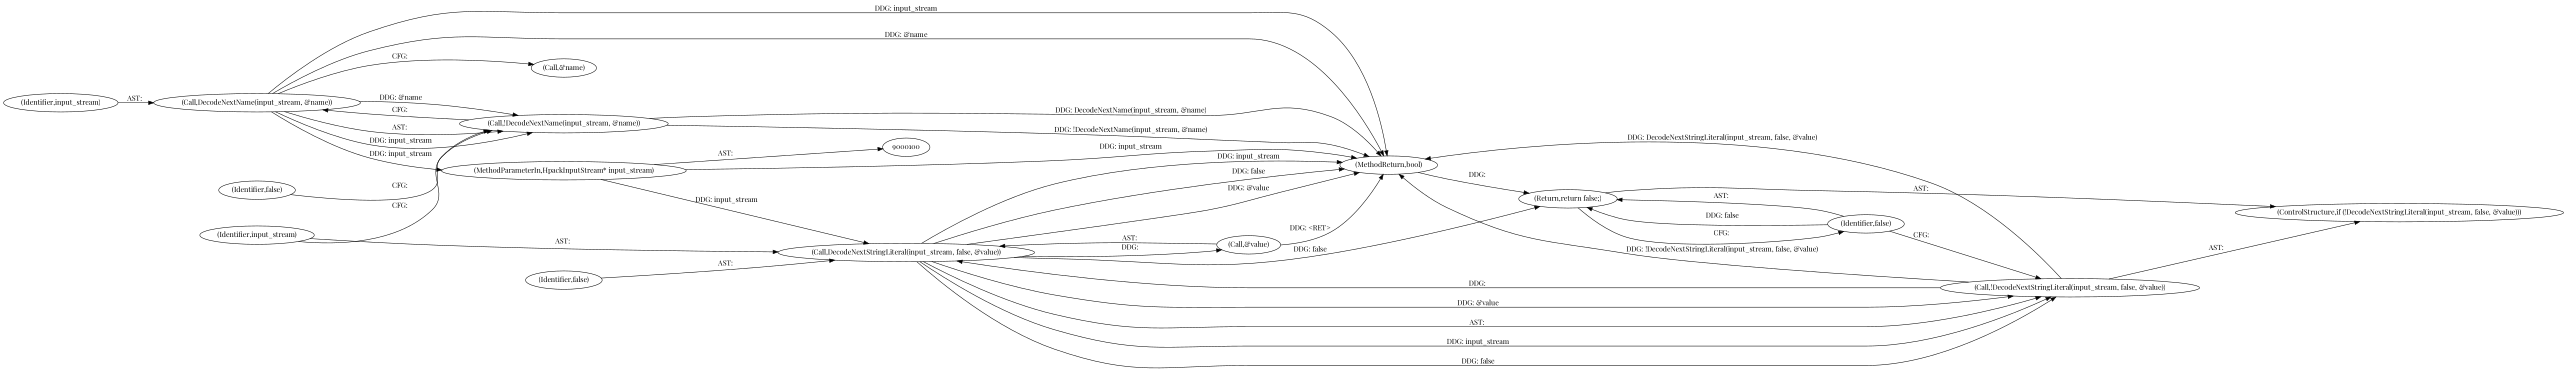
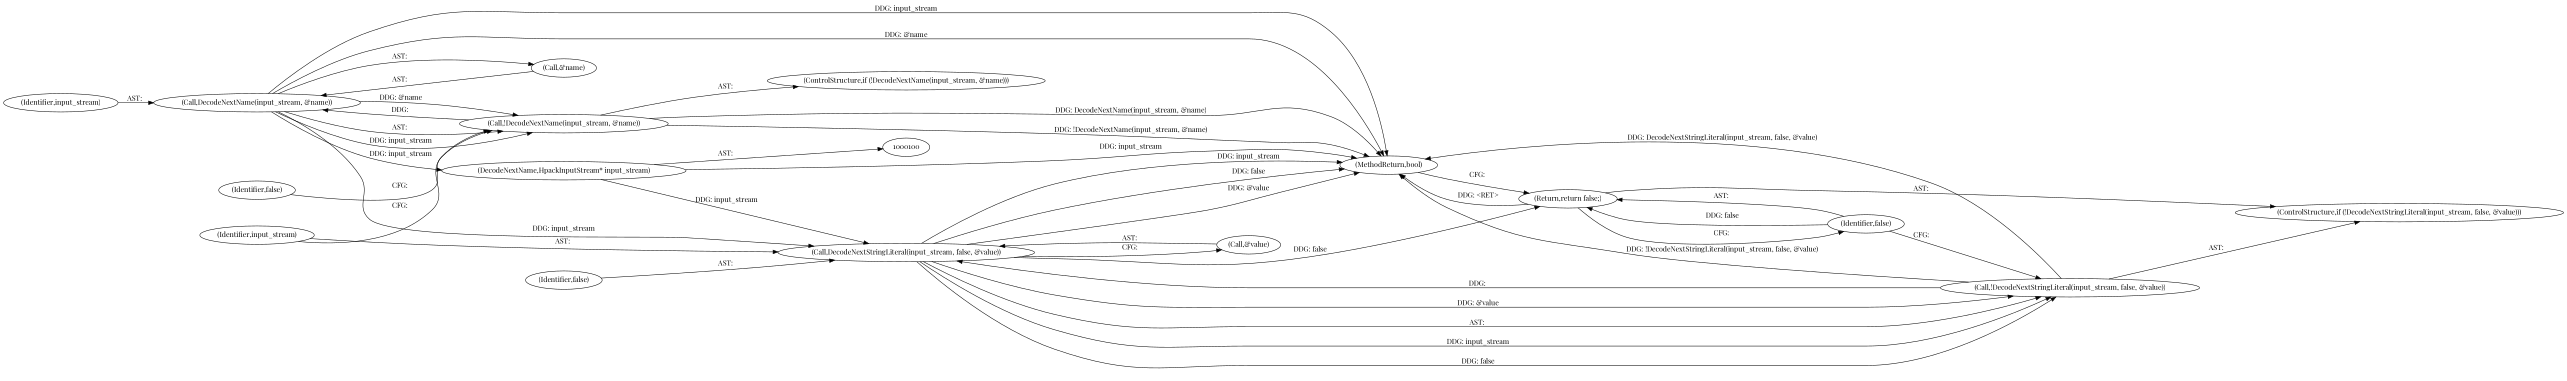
  digraph {
    fontname="Playfair Display"
    rankdir=LR
    node [fontname="Playfair Display"]
    edge [fontname="Playfair Display"]
-   n1 [label="(MethodParameterIn,HpackInputStream* input_stream)"]
+   n1 [label="(DecodeNextName,HpackInputStream* input_stream)"]
    n2 [label="(Call,DecodeNextStringLiteral(input_stream, false, &value))"]
    n3 [label="(MethodReturn,bool)"]
-   1000100 [label=9000100]
+   1000100
    n5 [label="(Call,DecodeNextName(input_stream, &name))"]
    n6 [label="(Call,!DecodeNextName(input_stream, &name))"]
    n7 [label="(Call,&name)"]
    n8 [label="(Call,!DecodeNextStringLiteral(input_stream, false, &value))"]
    n9 [label="(Return,return false;)"]
    n10 [label="(Call,&value)"]
+   n11 [label="(ControlStructure,if (!DecodeNextName(input_stream, &name)))"]
    n12 [label="(ControlStructure,if (!DecodeNextStringLiteral(input_stream, false, &value)))"]
    n13 [label="(Identifier,false)"]
    n14 [label="(Identifier,input_stream)"]
    n15 [label="(Identifier,false)"]
    n16 [label="(Identifier,input_stream)"]
    n17 [label="(Identifier,false)"]
    n1 -> n2 [label="DDG: input_stream"]
    n1 -> n3 [label="DDG: input_stream"]
    n1 -> 1000100 [label="AST: "]
    n2 -> n3 [label="DDG: input_stream"]
    n2 -> n3 [label="DDG: false"]
    n2 -> n3 [label="DDG: &value"]
    n2 -> n8 [label="AST: "]
    n2 -> n8 [label="DDG: input_stream"]
    n2 -> n8 [label="DDG: false"]
    n2 -> n8 [label="DDG: &value"]
    n2 -> n9 [label="DDG: false"]
-   n2 -> n10 [label="DDG: "]
-   n3 -> n9 [label="DDG: "]
+   n2 -> n10 [label="CFG: "]
+   n3 -> n9 [label="CFG: "]
    n5 -> n1 [label="DDG: input_stream"]
+   n5 -> n2 [label="DDG: input_stream"]
    n5 -> n3 [label="DDG: input_stream"]
    n5 -> n3 [label="DDG: &name"]
    n5 -> n6 [label="AST: "]
    n5 -> n6 [label="DDG: input_stream"]
    n5 -> n6 [label="DDG: &name"]
-   n5 -> n7 [label="CFG: "]
+   n5 -> n7 [label="AST: "]
    n6 -> n3 [label="DDG: DecodeNextName(input_stream, &name)"]
    n6 -> n3 [label="DDG: !DecodeNextName(input_stream, &name)"]
-   n6 -> n5 [label="CFG: "]
+   n6 -> n5 [label="DDG: "]
+   n6 -> n11 [label="AST: "]
+   n7 -> n5 [label="AST: "]
    n8 -> n2 [label="DDG: "]
    n8 -> n3 [label="DDG: !DecodeNextStringLiteral(input_stream, false, &value)"]
    n8 -> n3 [label="DDG: DecodeNextStringLiteral(input_stream, false, &value)"]
    n8 -> n12 [label="AST: "]
-   n10 -> n3 [label="DDG: <RET>"]
+   n9 -> n3 [label="DDG: <RET>"]
    n9 -> n12 [label="AST: "]
    n9 -> n13 [label="CFG: "]
    n10 -> n2 [label="AST: "]
    n13 -> n8 [label="CFG: "]
    n13 -> n9 [label="AST: "]
    n13 -> n9 [label="DDG: false"]
    n14 -> n2 [label="AST: "]
    n14 -> n6 [label="CFG: "]
    n15 -> n6 [label="CFG: "]
    n16 -> n5 [label="AST: "]
    n17 -> n2 [label="AST: "]
  }
